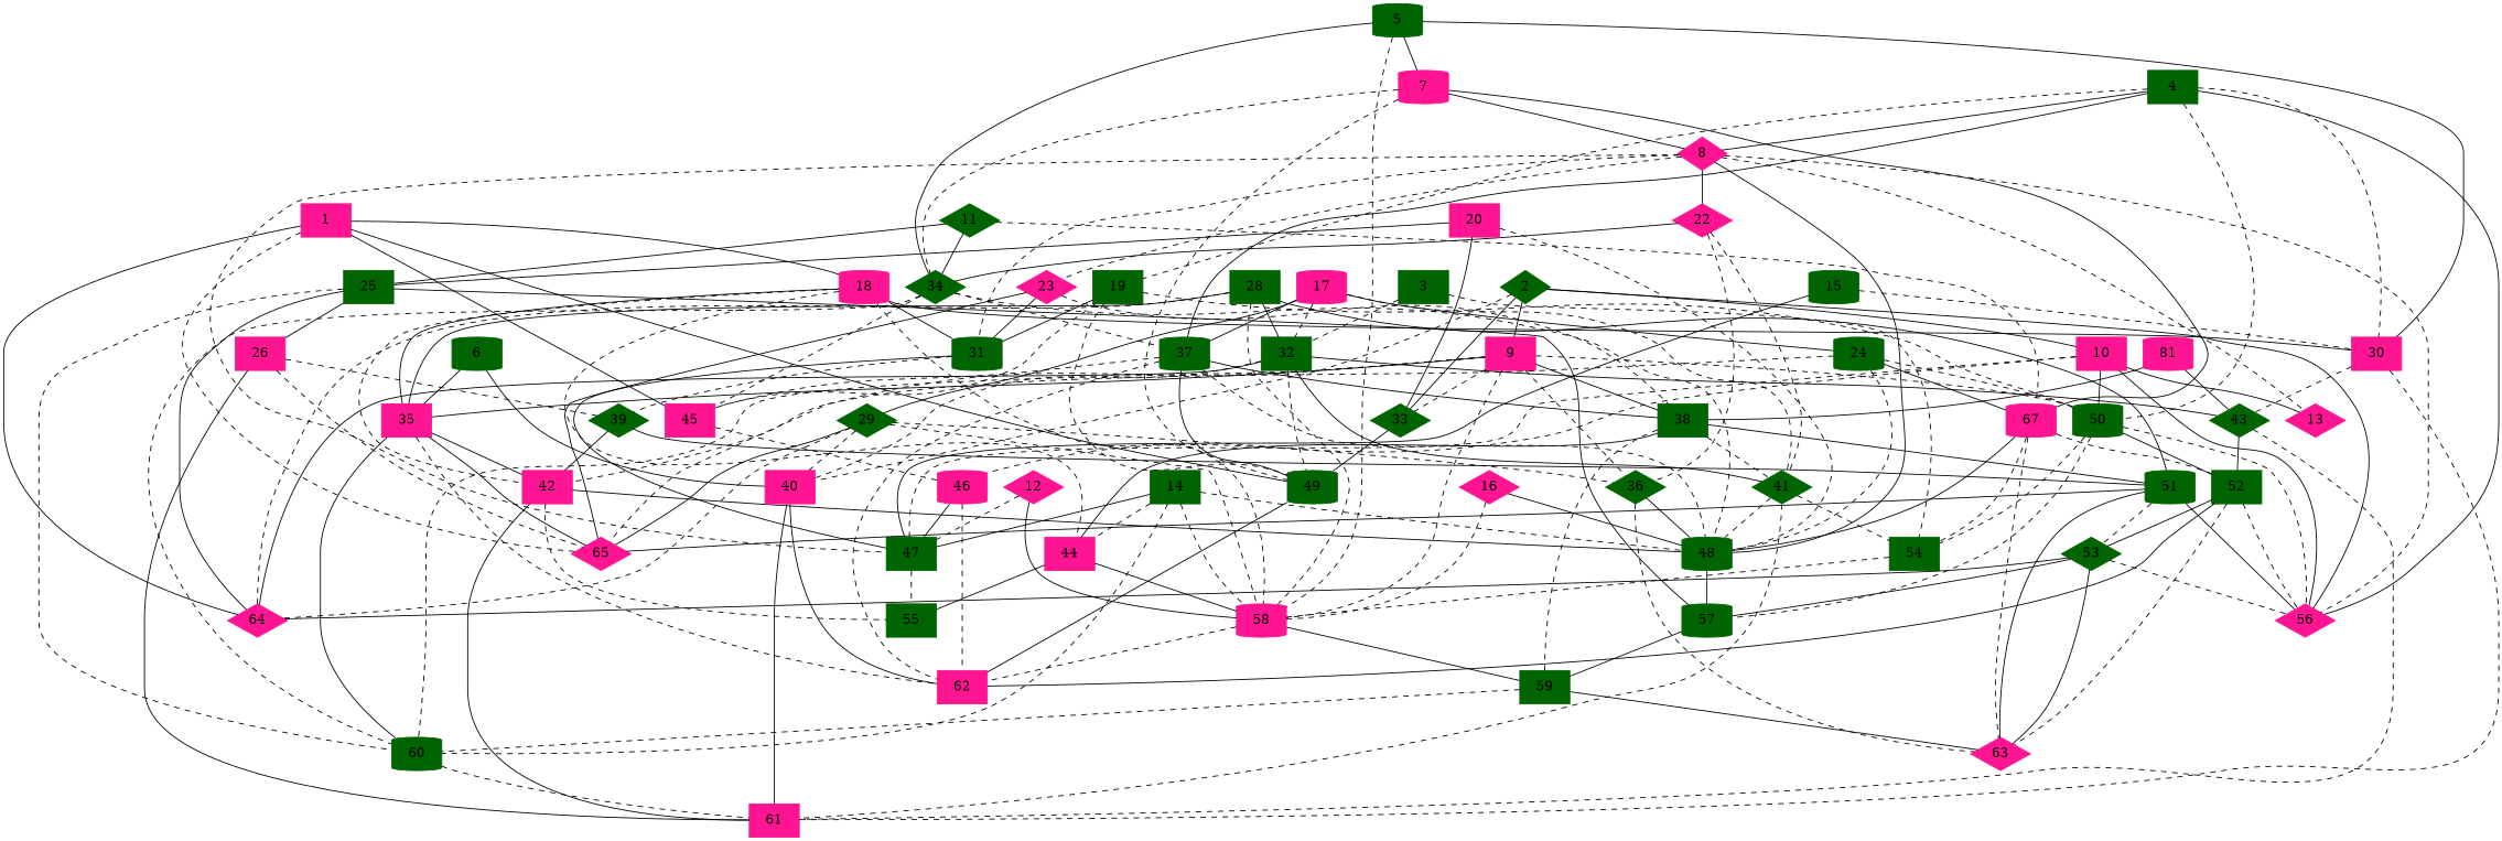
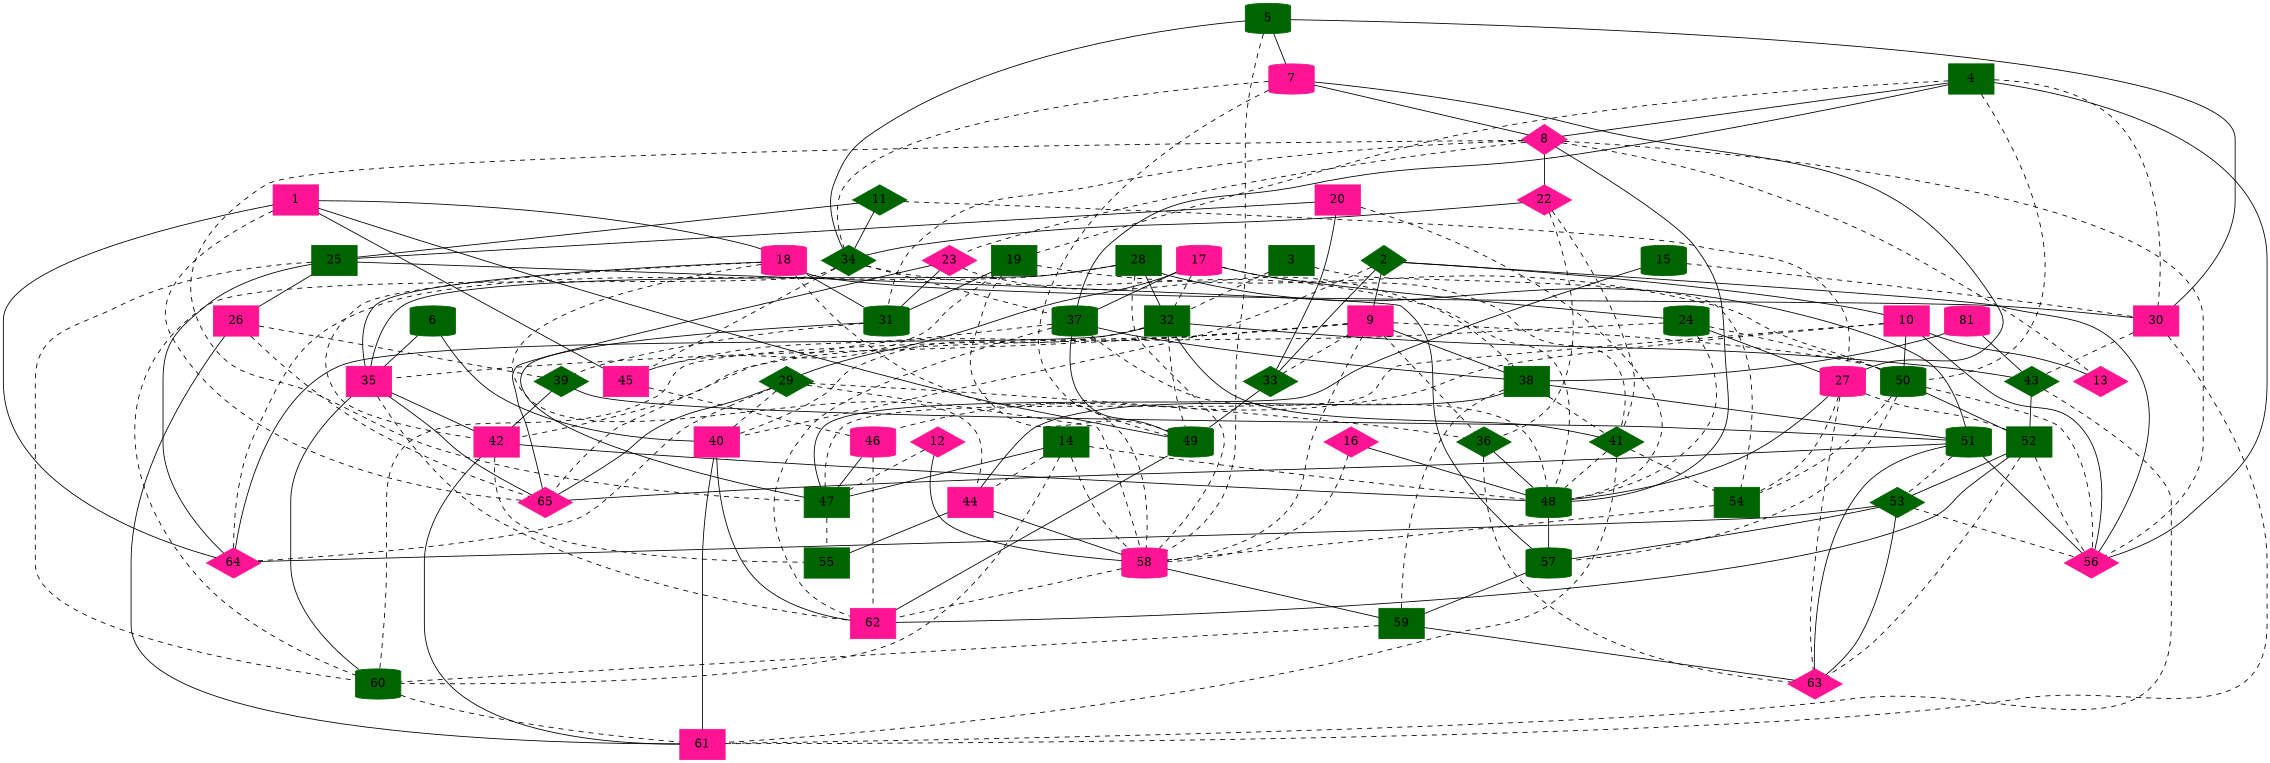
  graph {
    node [color=darkgreen shape=box style=filled]
    edge [style=dashed weight=1.0]
    1 [color=deeppink]
    18 [color=deeppink shape=cylinder]
    45 [color=deeppink]
    49 [shape=cylinder]
    64 [color=deeppink shape=diamond]
    65 [color=deeppink shape=diamond]
    30 [color=deeppink]
    58 [color=deeppink shape=cylinder]
    35 [color=deeppink]
    31 [shape=cylinder]
    44 [color=deeppink]
    42 [color=deeppink]
    46 [color=deeppink shape=cylinder]
    62 [color=deeppink]
    2 [shape=diamond]
    9 [color=deeppink]
    10 [color=deeppink]
    33 [shape=diamond]
    40 [color=deeppink]
    56 [color=deeppink shape=diamond]
    50 [shape=cylinder]
    36 [shape=diamond]
    38
    60 [shape=cylinder]
    13 [color=deeppink shape=diamond]
    47
    61 [color=deeppink]
    3
    32
    54
    41 [shape=diamond]
    43 [shape=diamond]
    4
    8 [color=deeppink shape=diamond]
    19
    37 [shape=cylinder]
    22 [color=deeppink shape=diamond]
    23 [color=deeppink shape=diamond]
    48 [shape=cylinder]
    57 [shape=cylinder]
    52
    5 [shape=cylinder]
    7 [color=deeppink shape=cylinder]
    34 [shape=diamond]
-   27 [color=deeppink shape=cylinder label=67]
+   27 [color=deeppink shape=cylinder]
    59
    6 [shape=cylinder]
    63 [color=deeppink shape=diamond]
    39 [shape=diamond]
    55
    51 [shape=cylinder]
    11 [shape=diamond]
    25
    26 [color=deeppink]
    12 [color=deeppink shape=diamond]
    14
    15 [shape=cylinder]
    16 [color=deeppink shape=diamond]
    17 [color=deeppink shape=cylinder]
    24 [shape=cylinder]
    29 [shape=diamond]
    20 [color=deeppink]
    n63 [color=deeppink label=81 shape=cylinder]
    53 [shape=diamond]
    28
    1 -- 18 [style=solid]
    1 -- 45 [style=solid]
    1 -- 49 [style=solid]
    1 -- 64 [style=solid]
    1 -- 65 [weight=2.0]
    18 -- 30 [style=solid]
    18 -- 58
    18 -- 35 [style=solid]
    18 -- 31 [style=solid]
    18 -- 44
    18 -- 42
    45 -- 46
    49 -- 62 [style=solid]
    30 -- 61
    30 -- 43
    58 -- 62
    58 -- 59 [style=solid]
    35 -- 65 [style=solid]
    35 -- 42 [style=solid]
    35 -- 62
    35 -- 60 [style=solid]
    31 -- 47 [style=solid]
    31 -- 39
    44 -- 58 [style=solid]
    44 -- 55 [style=solid]
    42 -- 61 [style=solid]
    42 -- 48 [style=solid]
    42 -- 55
    46 -- 62
    46 -- 47 [style=solid]
    2 -- 9 [style=solid]
    2 -- 10 [style=solid]
    2 -- 33 [style=solid]
    2 -- 40
    2 -- 56 [style=solid]
    9 -- 65
    9 -- 58
-   9 -- 35 [style=solid]
+   9 -- 35
    9 -- 33
    9 -- 50
    9 -- 36
    9 -- 38 [style=solid]
    9 -- 60
    10 -- 46
    10 -- 56 [style=solid]
    10 -- 50 [style=solid]
    10 -- 13 [style=solid]
    10 -- 47
    33 -- 49 [style=solid]
    40 -- 62 [style=solid]
    40 -- 61 [style=solid]
    50 -- 56
    50 -- 54
    50 -- 57
    50 -- 52 [style=solid]
    36 -- 48 [style=solid]
    36 -- 63
    38 -- 44 [style=solid]
    38 -- 41
    38 -- 59
    38 -- 51 [style=solid]
    60 -- 61
    47 -- 55
    3 -- 32
    3 -- 54
    32 -- 49
    32 -- 64 [style=solid]
    32 -- 40
    32 -- 41 [style=solid]
    32 -- 43 [style=solid]
    54 -- 58
    41 -- 61
    41 -- 54
    41 -- 48
    43 -- 61
    43 -- 52 [style=solid]
    4 -- 30
    4 -- 56 [style=solid]
    4 -- 50
    4 -- 8 [style=solid]
    4 -- 19
    4 -- 37 [style=solid]
    8 -- 31
    8 -- 56
    8 -- 13
    8 -- 47
    8 -- 22 [style=solid]
    8 -- 23
    8 -- 48 [style=solid]
    19 -- 45
    19 -- 49
    19 -- 31 [style=solid]
    19 -- 50
    37 -- 45
    37 -- 49 [style=solid]
    37 -- 62
    37 -- 38 [style=solid]
    37 -- 48
    22 -- 36
    22 -- 41
    22 -- 34 [style=solid]
    23 -- 65 [style=solid]
    23 -- 31 [style=solid]
    23 -- 38
    48 -- 57 [style=solid]
    57 -- 59 [style=solid]
    52 -- 62 [style=solid]
    52 -- 56
    52 -- 63
    52 -- 53 [style=solid]
    5 -- 30 [style=solid]
    5 -- 58
    5 -- 7 [style=solid]
    5 -- 34 [style=solid]
    7 -- 49
    7 -- 8 [style=solid]
    7 -- 34
    7 -- 27 [style=solid]
    34 -- 45
    34 -- 60
    34 -- 37
    34 -- 48
    27 -- 54
    27 -- 48 [style=solid]
    27 -- 52 [weight=2.0]
    27 -- 63
    59 -- 60
    59 -- 63 [style=solid]
    6 -- 35 [style=solid]
    6 -- 40 [style=solid]
    39 -- 42 [style=solid]
    39 -- 51 [style=solid]
    51 -- 65 [style=solid]
    51 -- 56 [style=solid]
    51 -- 63 [style=solid]
    51 -- 53
    11 -- 34 [style=solid]
    11 -- 27
    11 -- 25 [style=solid]
    25 -- 64 [style=solid]
    25 -- 60
    25 -- 57 [style=solid]
    25 -- 26 [style=solid]
    26 -- 65
    26 -- 61 [style=solid]
    26 -- 39
    12 -- 58 [style=solid]
    12 -- 47
    14 -- 58
    14 -- 44
    14 -- 60
    14 -- 47 [style=solid]
    14 -- 48
    15 -- 30
    15 -- 47 [style=solid]
    16 -- 58
    16 -- 48 [style=solid]
    17 -- 32
    17 -- 41
    17 -- 37 [style=solid]
    17 -- 24 [style=solid]
    17 -- 29 [style=solid]
    24 -- 42
    24 -- 50
    24 -- 48
    24 -- 27 [style=solid]
    29 -- 64
    29 -- 65 [style=solid]
    29 -- 58 [weight=2.0]
    29 -- 40
    29 -- 36
    20 -- 33 [style=solid]
    20 -- 48
    20 -- 25 [style=solid]
    n63 -- 38 [style=solid]
    n63 -- 43 [style=solid]
    53 -- 64 [style=solid]
    53 -- 56
    53 -- 57 [style=solid]
    53 -- 63 [style=solid]
    28 -- 64
    28 -- 58
    28 -- 35 [style=solid]
    28 -- 32 [style=solid]
    28 -- 51 [style=solid]
  }
